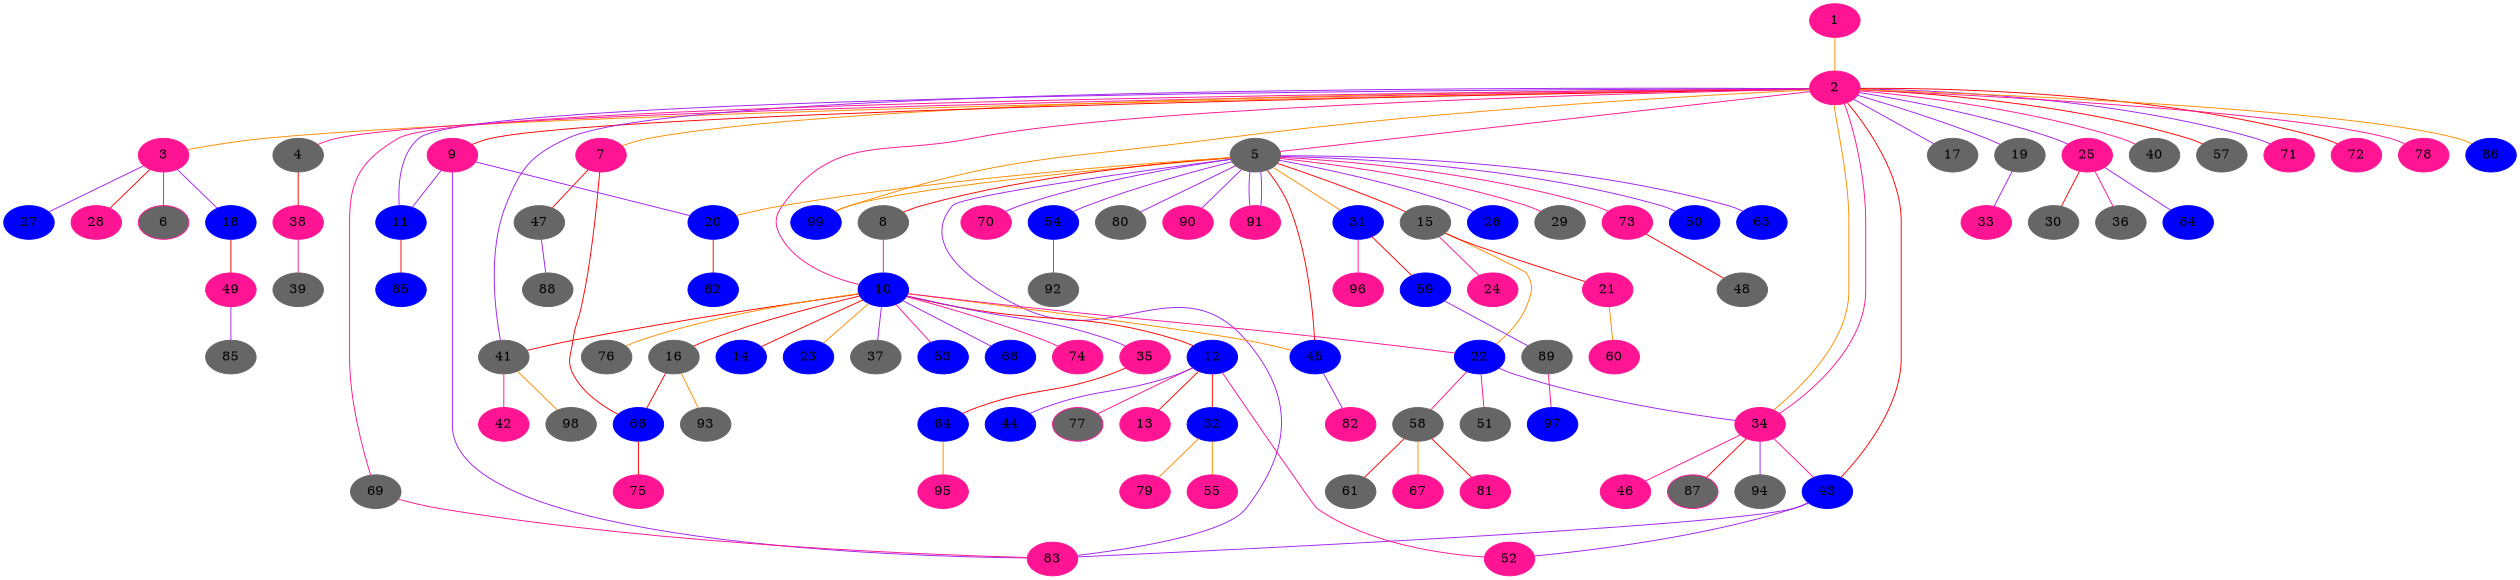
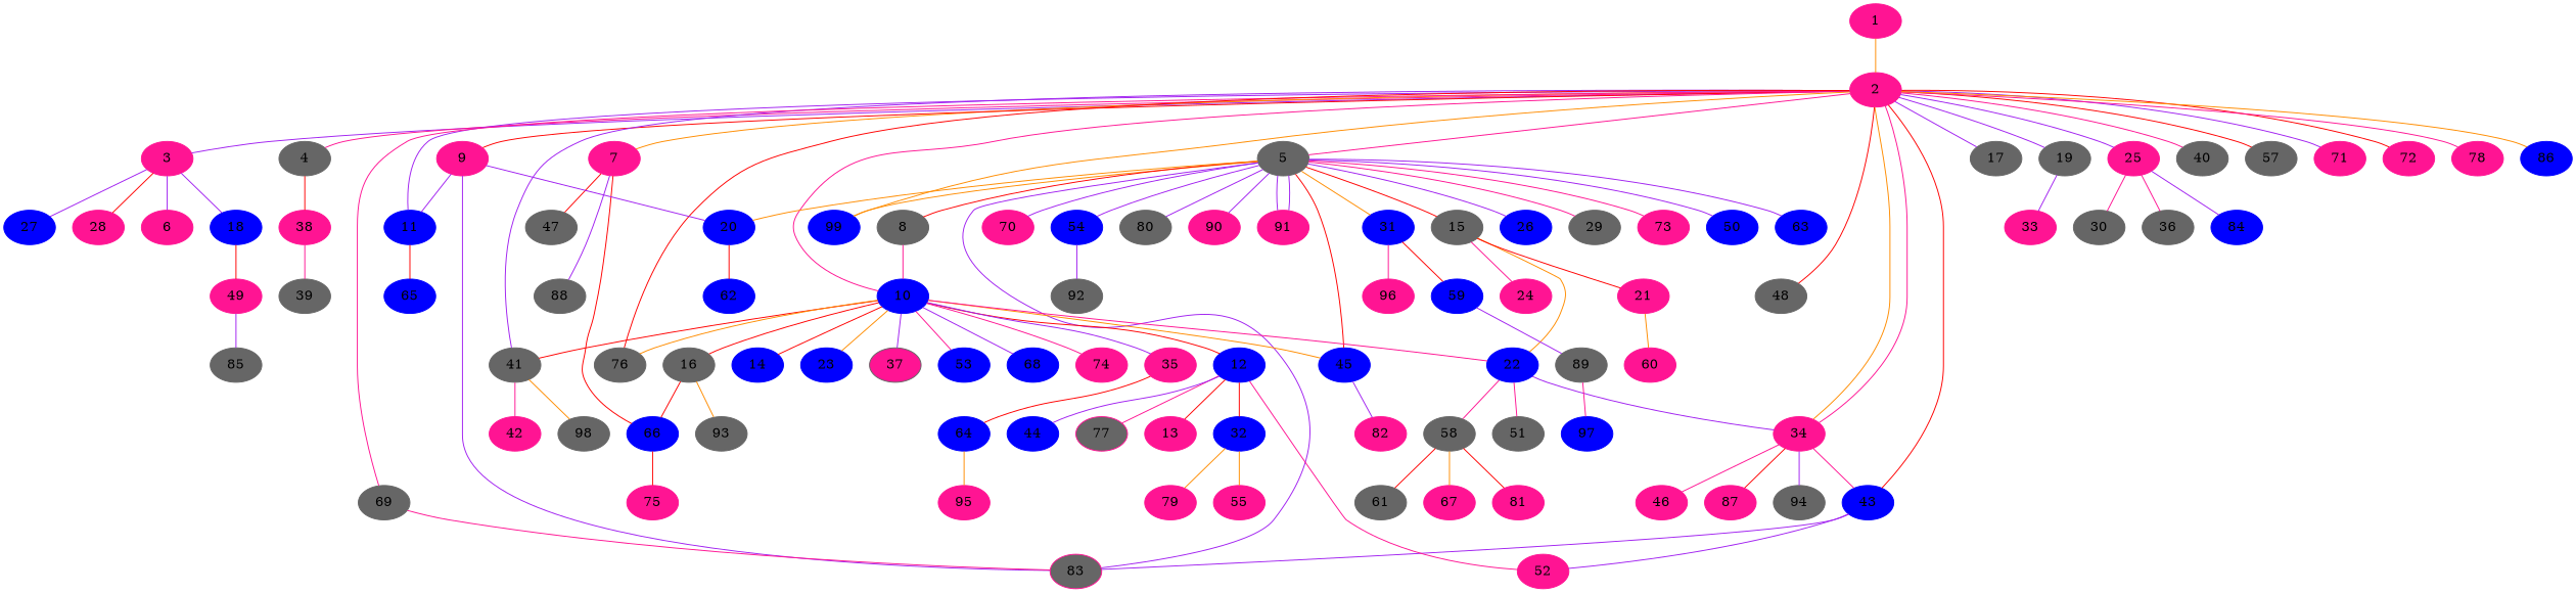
  graph {
    node [color=deeppink style=filled]
    edge [color=purple]
    1
    2
    3
    4 [color=gray40]
    5 [color=gray40]
    7
    9
    10 [color=blue]
    11 [color=blue]
    17 [color=gray40]
    19 [color=gray40]
    25
    34
    40 [color=gray40]
    41 [color=gray40]
    43 [color=blue]
    48 [color=gray40]
    57 [color=gray40]
    69 [color=gray40]
    71
    72
    76 [color=gray40]
    78
    86 [color=blue]
    99 [color=blue]
-   6 [fillcolor=gray40]
+   6
    18 [color=blue]
    27 [color=blue]
    28
    38
    8 [color=gray40]
    15 [color=gray40]
    20 [color=blue]
    26 [color=blue]
    29 [color=gray40]
    31 [color=blue]
    45 [color=blue]
    50 [color=blue]
    54 [color=blue]
    63 [color=blue]
    70
    73
    80 [color=gray40]
-   83
+   83 [fillcolor=gray40]
    90
    91
    47 [color=gray40]
    66 [color=blue]
    88 [color=gray40]
    12 [color=blue]
    14 [color=blue]
    16 [color=gray40]
    22 [color=blue]
    23 [color=blue]
    35
-   37 [color=gray40]
+   37 [color=gray40 fillcolor=deeppink]
    53 [color=blue]
    68 [color=blue]
    74
    65 [color=blue]
    33
    30 [color=gray40]
    36 [color=gray40]
    84 [color=blue]
    46
-   87 [fillcolor=gray40]
+   87
    94 [color=gray40]
    42
    98 [color=gray40]
    52
    49
    39 [color=gray40]
    21
    24
    62 [color=blue]
    59 [color=blue]
    96
    82
    92 [color=gray40]
    77 [fillcolor=gray40]
    75
    13
    32 [color=blue]
    44 [color=blue]
    93 [color=gray40]
    51 [color=gray40]
    58 [color=gray40]
    64 [color=blue]
    55
    79
    60
    85 [color=gray40]
    61 [color=gray40]
    67
    81
    89 [color=gray40]
    95
    97 [color=blue]
    1 -- 2 [color=darkorange]
-   2 -- 3 [color=darkorange]
+   2 -- 3
    2 -- 4 [color=deeppink]
    2 -- 5 [color=deeppink]
    2 -- 7 [color=darkorange]
    2 -- 9 [color=red]
    2 -- 10 [color=deeppink]
    2 -- 11
    2 -- 17
    2 -- 19
    2 -- 25
    2 -- 34 [color=darkorange]
    2 -- 34 [color=deeppink]
    2 -- 40 [color=deeppink]
    2 -- 41
    2 -- 43 [color=red]
-   73 -- 48 [color=red]
+   2 -- 48 [color=red]
    2 -- 57 [color=red]
    2 -- 69 [color=deeppink]
    2 -- 71
    2 -- 72 [color=red]
+   2 -- 76 [color=red]
    2 -- 78 [color=deeppink]
    2 -- 86 [color=darkorange]
    2 -- 99 [color=darkorange]
    3 -- 6
    3 -- 18
    3 -- 27
    3 -- 28 [color=red]
    4 -- 38 [color=red]
    5 -- 99 [color=darkorange]
    5 -- 8 [color=red]
    5 -- 15 [color=red]
    5 -- 20 [color=darkorange]
    5 -- 26
    5 -- 29 [color=deeppink]
    5 -- 31 [color=darkorange]
    5 -- 45 [color=red]
    5 -- 50
    5 -- 54
    5 -- 63
    5 -- 70
    5 -- 73 [color=deeppink]
    5 -- 80
    5 -- 83
    5 -- 90
    5 -- 91
    5 -- 91
    7 -- 47 [color=red]
    7 -- 66 [color=red]
-   47 -- 88
+   7 -- 88
    9 -- 11
    9 -- 20
    9 -- 83
    10 -- 41 [color=red]
    10 -- 76 [color=darkorange]
    10 -- 45 [color=darkorange]
    10 -- 12 [color=red]
    10 -- 14 [color=red]
    10 -- 16 [color=red]
    10 -- 22 [color=deeppink]
    10 -- 23 [color=darkorange]
    10 -- 35
    10 -- 37
    10 -- 53 [color=deeppink]
    10 -- 68
    10 -- 74 [color=deeppink]
    11 -- 65 [color=red]
    19 -- 33
-   25 -- 30 [color=red]
+   25 -- 30 [color=deeppink]
    25 -- 36 [color=deeppink]
    25 -- 84
    34 -- 43 [color=deeppink]
    34 -- 46 [color=deeppink]
    34 -- 87 [color=red]
    34 -- 94
    41 -- 42 [color=deeppink]
    41 -- 98 [color=darkorange]
    43 -- 83
    43 -- 52
    69 -- 83 [color=deeppink]
    18 -- 49 [color=red]
    38 -- 39 [color=deeppink]
    8 -- 10 [color=deeppink]
    15 -- 22 [color=darkorange]
    15 -- 21 [color=red]
    15 -- 24 [color=deeppink]
    20 -- 62 [color=red]
    31 -- 59 [color=red]
    31 -- 96 [color=deeppink]
    45 -- 82
    54 -- 92
    66 -- 75 [color=red]
    12 -- 52 [color=deeppink]
    12 -- 77 [color=deeppink]
    12 -- 13 [color=red]
    12 -- 32 [color=red]
    12 -- 44
    16 -- 66 [color=red]
    16 -- 93 [color=darkorange]
    22 -- 34
    22 -- 51 [color=deeppink]
    22 -- 58 [color=deeppink]
    35 -- 64 [color=red]
    49 -- 85
    21 -- 60 [color=darkorange]
    59 -- 89
    32 -- 55 [color=darkorange]
    32 -- 79 [color=darkorange]
    58 -- 61 [color=red]
    58 -- 67 [color=darkorange]
    58 -- 81 [color=red]
    64 -- 95 [color=darkorange]
    89 -- 97 [color=deeppink]
  }
